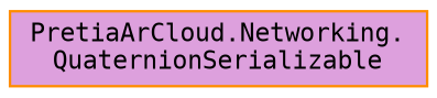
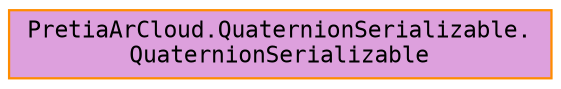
  digraph {
    rankdir=LR
    fontname="DejaVu Sans Mono"
-   n1 [color=darkorange fillcolor=plum fontname="DejaVu Sans Mono" fontsize=10 height=0.2 label="PretiaArCloud.Networking.\lQuaternionSerializable" shape=record style=filled width=0.4]
+   n1 [color=darkorange fillcolor=plum fontname="DejaVu Sans Mono" fontsize=10 height=0.2 label="PretiaArCloud.QuaternionSerializable.\lQuaternionSerializable" shape=record style=filled width=0.4]
  }
